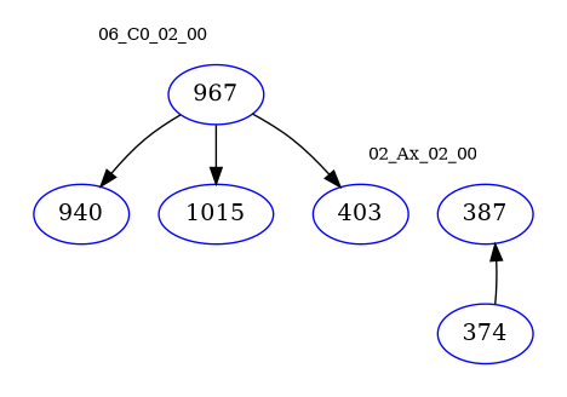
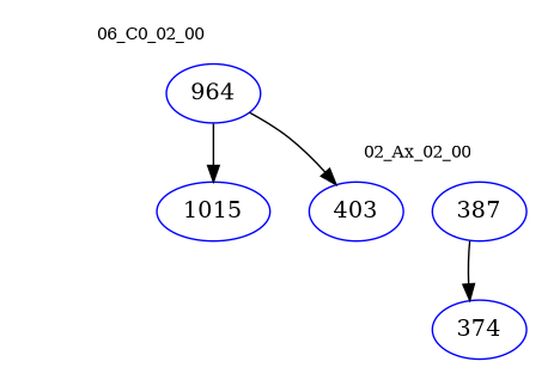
  digraph {
    node [color=blue]
    edge [color=black]
    n1 [label=387]
    n2 [label=374]
    n3 [label=403]
-   n4 [label=967]
-   n5 [label=940]
+   n4 [label=964]
    n6 [label=1015]
    subgraph cluster_1 {
      color=white
      fontsize=10
      label="02_Ax_02_00"
      n1
      n2
      n3
    }
    subgraph cluster_2 {
      color=white
      fontsize=10
      label="06_C0_02_00"
      n4
-     n5
      n6
    }
-   n2 -> n1
+   n1 -> n2
    n4 -> n3
-   n4 -> n5
    n4 -> n6
  }
